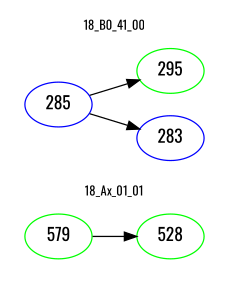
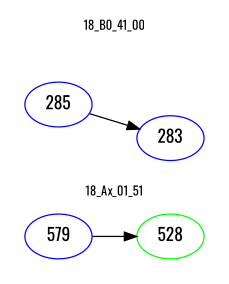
  digraph {
    fontname=Oswald
    rankdir=LR
    node [color=blue fontname=Oswald]
    edge [color=black fontname=Oswald]
-   n1 [color=green label=579]
+   n1 [label=579]
    n2 [color=green label=528]
    n3 [label=285]
    n4 [label=283]
-   n5 [color=green label=295]
    subgraph cluster_1 {
      color=white
      fontsize=10
-     label="18_Ax_01_01"
+     label="18_Ax_01_51"
      n1
      n2
    }
    subgraph cluster_2 {
      color=white
      fontsize=10
      label="18_B0_41_00"
      n3
      n4
-     n5
    }
    n1 -> n2
    n3 -> n4
-   n3 -> n5
  }
